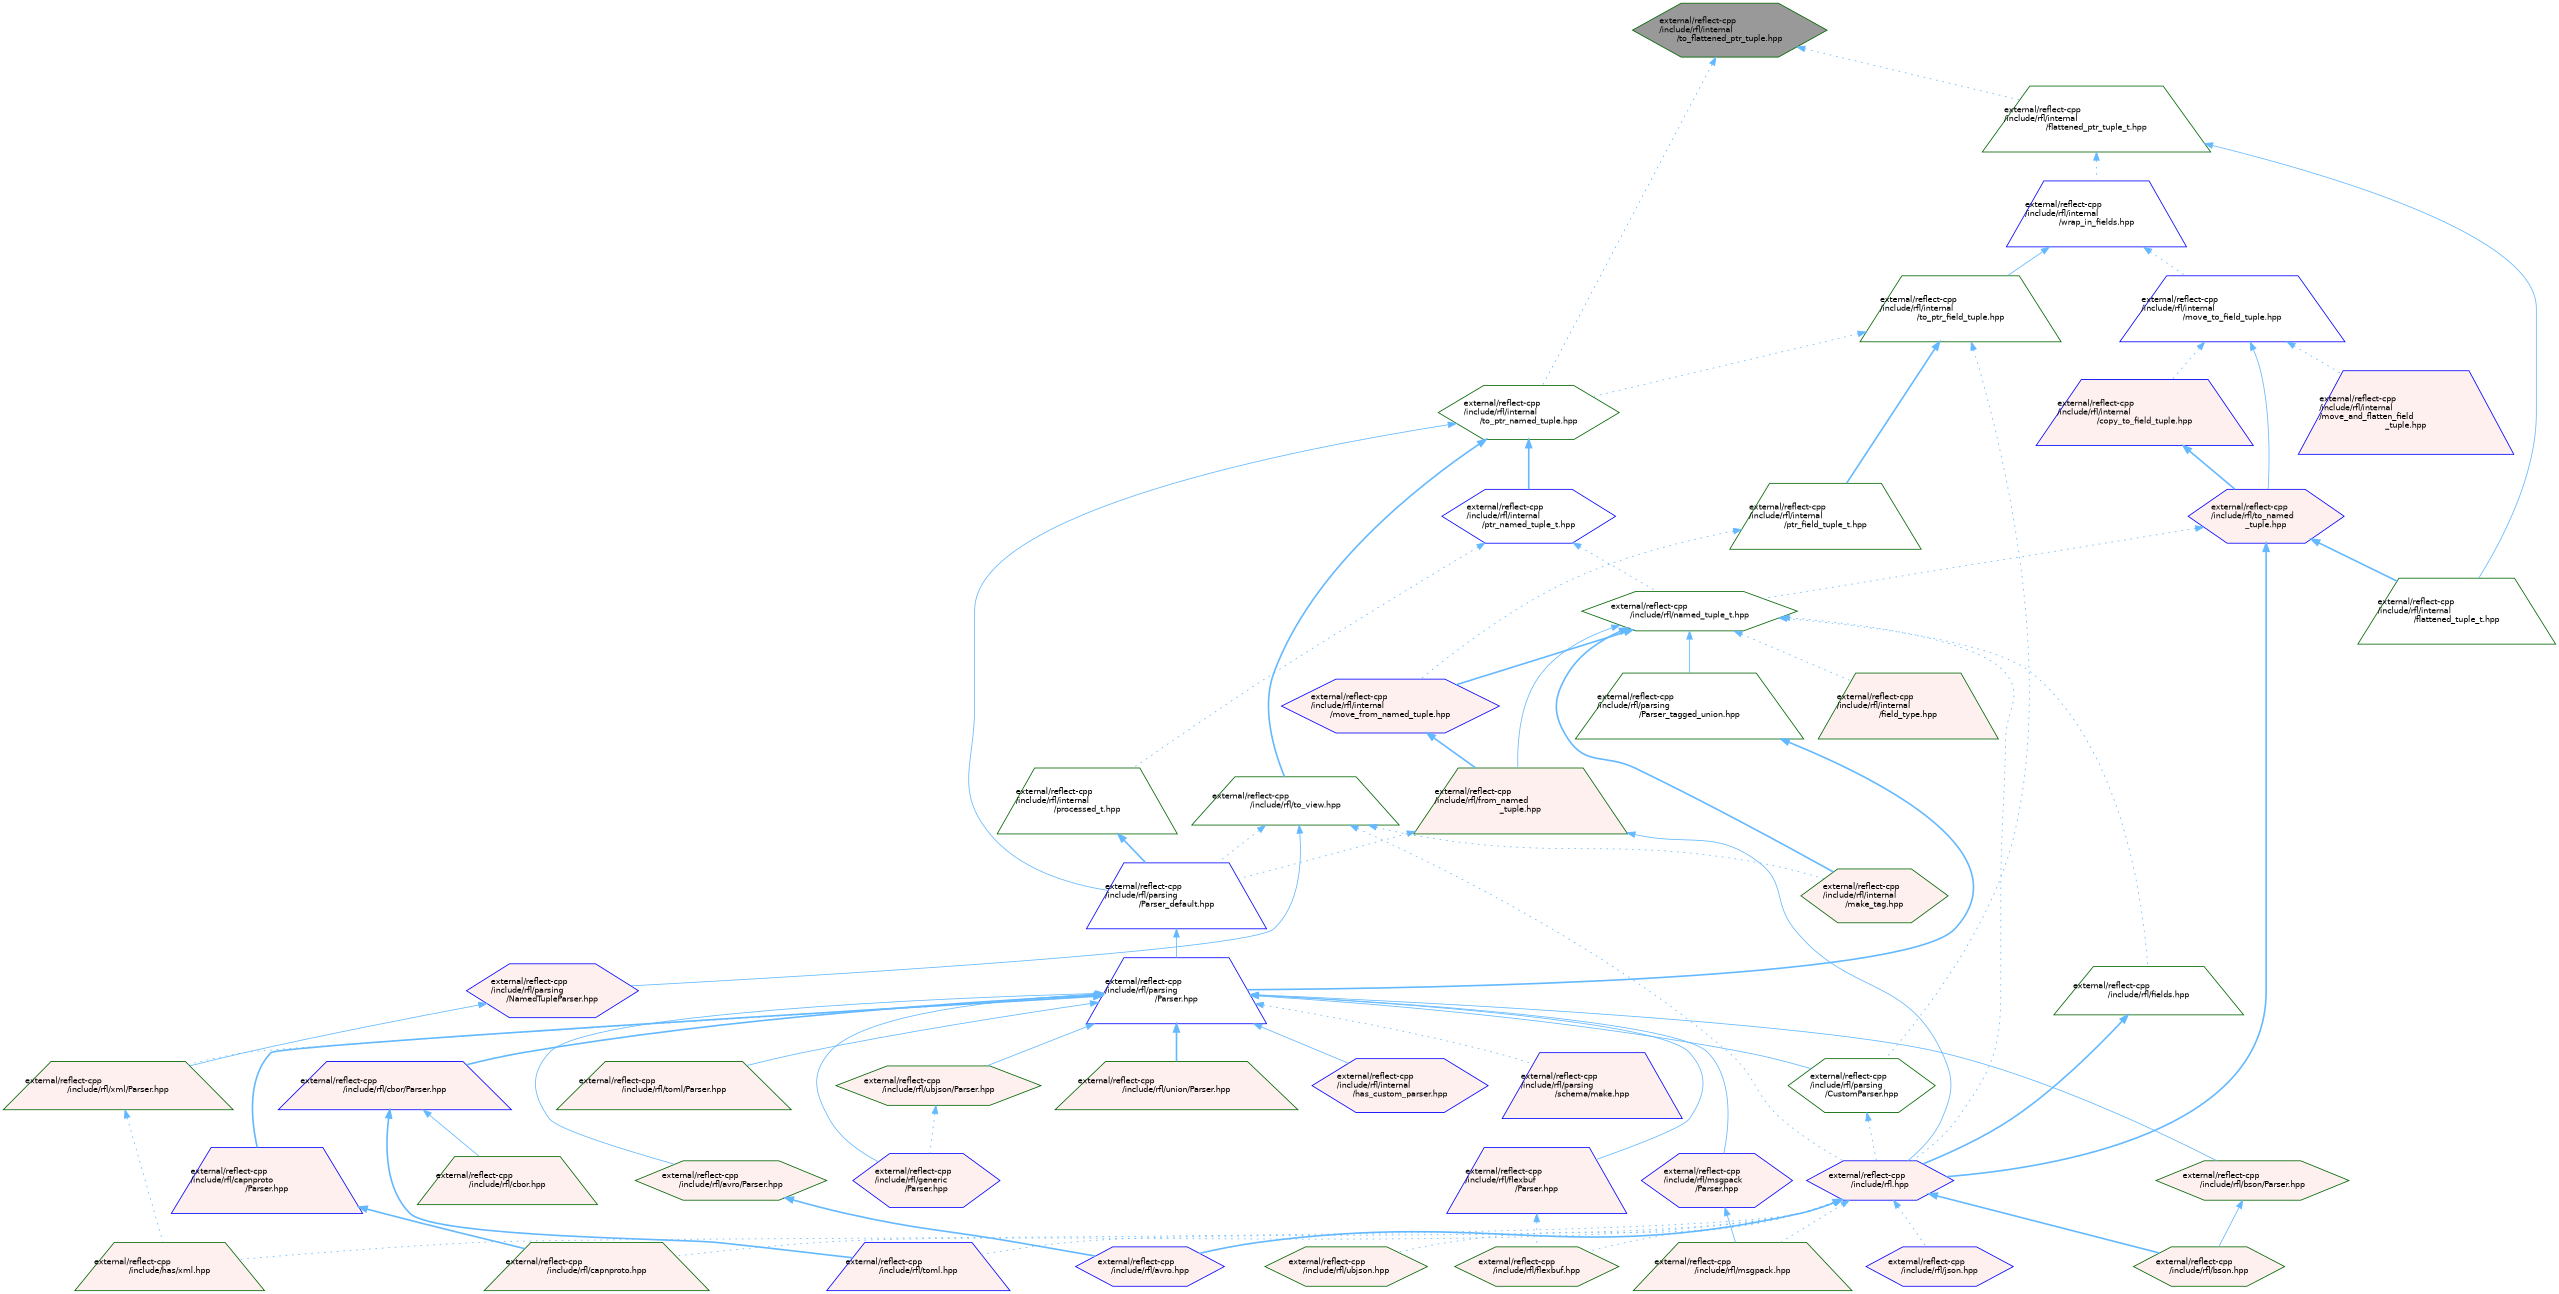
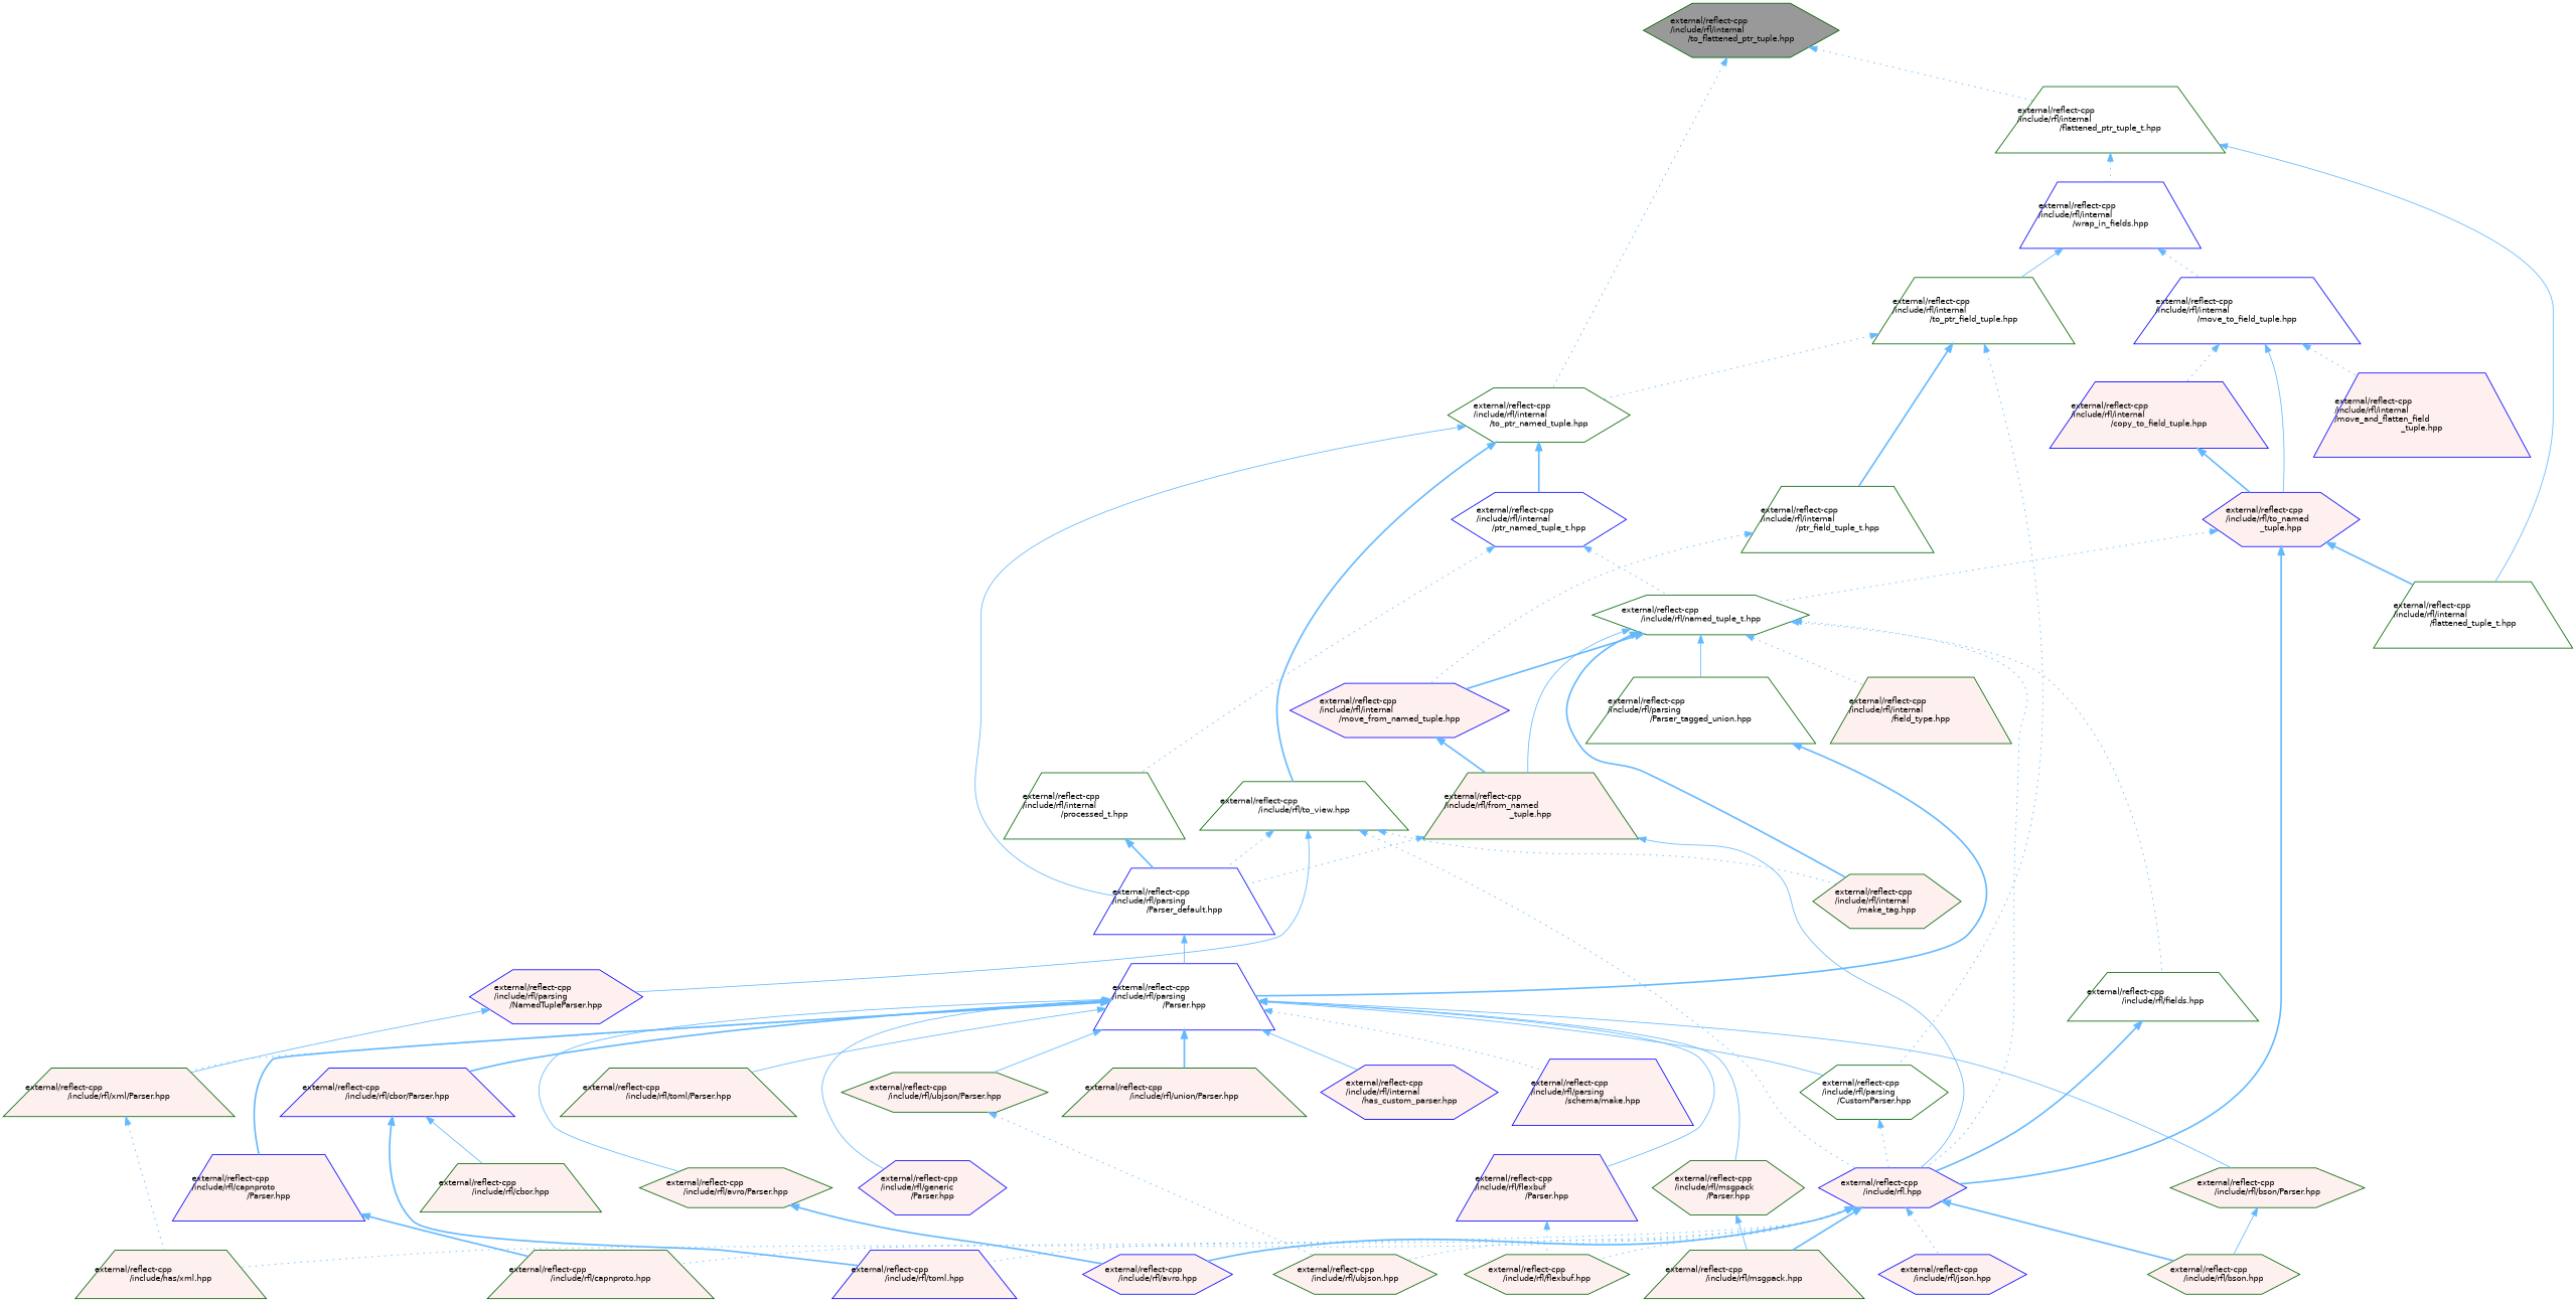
  digraph {
    node [color=darkgreen fillcolor="#FFF0F0" fontname=Helvetica fontsize=10 shape=trapezium style=filled]
    edge [color=steelblue1 dir=back fontname=Helvetica fontsize=10 labelfontname=Helvetica labelfontsize=10 style=dotted]
    n1 [fillcolor=grey60 fontcolor=black height=0.2 label="external/reflect-cpp\l/include/rfl/internal\l/to_flattened_ptr_tuple.hpp" shape=hexagon width=0.4]
    n2 [fillcolor=white height=0.2 label="external/reflect-cpp\l/include/rfl/internal\l/flattened_ptr_tuple_t.hpp" width=0.4]
    n3 [fillcolor=white height=0.2 label="external/reflect-cpp\l/include/rfl/internal\l/to_ptr_named_tuple.hpp" shape=hexagon width=0.4]
    n4 [fillcolor=white height=0.2 label="external/reflect-cpp\l/include/rfl/internal\l/flattened_tuple_t.hpp" width=0.4]
    n5 [color=blue fillcolor=white height=0.2 label="external/reflect-cpp\l/include/rfl/internal\l/wrap_in_fields.hpp" width=0.4]
    n6 [color=blue fillcolor=white height=0.2 label="external/reflect-cpp\l/include/rfl/parsing\l/Parser_default.hpp" width=0.4]
    n7 [color=blue fillcolor=white height=0.2 label="external/reflect-cpp\l/include/rfl/internal\l/ptr_named_tuple_t.hpp" shape=hexagon width=0.4]
    n8 [fillcolor=white height=0.2 label="external/reflect-cpp\l/include/rfl/to_view.hpp" width=0.4]
    n9 [color=blue fillcolor=white height=0.2 label="external/reflect-cpp\l/include/rfl/internal\l/move_to_field_tuple.hpp" width=0.4]
    n10 [fillcolor=white height=0.2 label="external/reflect-cpp\l/include/rfl/internal\l/to_ptr_field_tuple.hpp" width=0.4]
    n11 [color=blue height=0.2 label="external/reflect-cpp\l/include/rfl/internal\l/copy_to_field_tuple.hpp" width=0.4]
    n12 [color=blue height=0.2 label="external/reflect-cpp\l/include/rfl/to_named\l_tuple.hpp" shape=hexagon width=0.4]
    n13 [color=blue height=0.2 label="external/reflect-cpp\l/include/rfl/internal\l/move_and_flatten_field\l_tuple.hpp" width=0.4]
    n14 [fillcolor=white height=0.2 label="external/reflect-cpp\l/include/rfl/parsing\l/CustomParser.hpp" shape=hexagon width=0.4]
    n15 [fillcolor=white height=0.2 label="external/reflect-cpp\l/include/rfl/internal\l/ptr_field_tuple_t.hpp" width=0.4]
    n16 [color=blue height=0.2 label="external/reflect-cpp\l/include/rfl.hpp" shape=hexagon width=0.4]
    n17 [fillcolor=white height=0.2 label="external/reflect-cpp\l/include/rfl/named_tuple_t.hpp" shape=hexagon width=0.4]
    n18 [color=blue height=0.2 label="external/reflect-cpp\l/include/rfl/avro.hpp" shape=hexagon width=0.4]
    n19 [height=0.2 label="external/reflect-cpp\l/include/rfl/bson.hpp" shape=hexagon width=0.4]
    n20 [height=0.2 label="external/reflect-cpp\l/include/rfl/capnproto.hpp" width=0.4]
    n21 [height=0.2 label="external/reflect-cpp\l/include/rfl/flexbuf.hpp" shape=hexagon width=0.4]
    n22 [color=blue height=0.2 label="external/reflect-cpp\l/include/rfl/json.hpp" shape=hexagon width=0.4]
    n23 [height=0.2 label="external/reflect-cpp\l/include/rfl/msgpack.hpp" width=0.4]
    n24 [color=blue height=0.2 label="external/reflect-cpp\l/include/rfl/toml.hpp" width=0.4]
    n25 [height=0.2 label="external/reflect-cpp\l/include/rfl/ubjson.hpp" shape=hexagon width=0.4]
    n26 [height=0.2 label="external/reflect-cpp\l/include/has/xml.hpp" width=0.4]
    n27 [fillcolor=white height=0.2 label="external/reflect-cpp\l/include/rfl/fields.hpp" width=0.4]
    n28 [height=0.2 label="external/reflect-cpp\l/include/rfl/from_named\l_tuple.hpp" width=0.4]
    n29 [height=0.2 label="external/reflect-cpp\l/include/rfl/internal\l/field_type.hpp" width=0.4]
    n30 [height=0.2 label="external/reflect-cpp\l/include/rfl/internal\l/make_tag.hpp" shape=hexagon width=0.4]
    n31 [color=blue height=0.2 label="external/reflect-cpp\l/include/rfl/internal\l/move_from_named_tuple.hpp" shape=hexagon width=0.4]
    n32 [fillcolor=white height=0.2 label="external/reflect-cpp\l/include/rfl/parsing\l/Parser_tagged_union.hpp" width=0.4]
    n33 [height=0.2 label="external/reflect-cpp\l/include/rfl/cbor.hpp" width=0.4]
    n34 [color=blue fillcolor=white height=0.2 label="external/reflect-cpp\l/include/rfl/parsing\l/Parser.hpp" width=0.4]
    n35 [height=0.2 label="external/reflect-cpp\l/include/rfl/avro/Parser.hpp" shape=hexagon width=0.4]
    n36 [height=0.2 label="external/reflect-cpp\l/include/rfl/bson/Parser.hpp" shape=hexagon width=0.4]
    n37 [color=blue height=0.2 label="external/reflect-cpp\l/include/rfl/capnproto\l/Parser.hpp" width=0.4]
    n38 [color=blue height=0.2 label="external/reflect-cpp\l/include/rfl/cbor/Parser.hpp" width=0.4]
    n39 [color=blue height=0.2 label="external/reflect-cpp\l/include/rfl/flexbuf\l/Parser.hpp" width=0.4]
    n40 [color=blue height=0.2 label="external/reflect-cpp\l/include/rfl/generic\l/Parser.hpp" shape=hexagon width=0.4]
    n41 [color=blue height=0.2 label="external/reflect-cpp\l/include/rfl/internal\l/has_custom_parser.hpp" shape=hexagon width=0.4]
-   n42 [color=blue height=0.2 label="external/reflect-cpp\l/include/rfl/msgpack\l/Parser.hpp" shape=hexagon width=0.4]
+   n42 [height=0.2 label="external/reflect-cpp\l/include/rfl/msgpack\l/Parser.hpp" shape=hexagon width=0.4]
    n43 [color=blue height=0.2 label="external/reflect-cpp\l/include/rfl/parsing\l/schema/make.hpp" width=0.4]
    n44 [height=0.2 label="external/reflect-cpp\l/include/rfl/toml/Parser.hpp" width=0.4]
    n45 [height=0.2 label="external/reflect-cpp\l/include/rfl/ubjson/Parser.hpp" shape=hexagon width=0.4]
    n46 [height=0.2 label="external/reflect-cpp\l/include/rfl/xml/Parser.hpp" width=0.4]
    n47 [height=0.2 label="external/reflect-cpp\l/include/rfl/union/Parser.hpp" width=0.4]
    n48 [fillcolor=white height=0.2 label="external/reflect-cpp\l/include/rfl/internal\l/processed_t.hpp" width=0.4]
    n49 [color=blue height=0.2 label="external/reflect-cpp\l/include/rfl/parsing\l/NamedTupleParser.hpp" shape=hexagon width=0.4]
    n1 -> n2
    n1 -> n3
    n2 -> n4 [style=solid]
    n2 -> n5
    n3 -> n6 [style=solid]
    n3 -> n7 [style=bold]
    n3 -> n8 [style=bold]
    n5 -> n9
    n5 -> n10 [style=solid]
    n6 -> n34 [style=solid]
    n7 -> n17
    n7 -> n48
    n8 -> n6
    n8 -> n16
    n8 -> n30
    n8 -> n49 [style=solid]
    n9 -> n11
    n9 -> n12 [style=solid]
    n9 -> n13
    n10 -> n3
    n10 -> n14
    n10 -> n15 [style=bold]
    n11 -> n12 [style=bold]
    n12 -> n4 [style=bold]
    n12 -> n16 [style=bold]
    n12 -> n17
    n14 -> n16
    n15 -> n31
    n16 -> n18 [style=bold]
    n16 -> n19 [style=bold]
    n16 -> n20
    n16 -> n21
    n16 -> n22
-   n16 -> n23
+   n16 -> n23 [style=bold]
    n16 -> n24
    n16 -> n25
    n16 -> n26
    n17 -> n16
    n17 -> n27
    n17 -> n28 [style=solid]
    n17 -> n29
    n17 -> n30 [style=bold]
    n17 -> n31 [style=bold]
    n17 -> n32 [style=solid]
    n27 -> n16 [style=bold]
    n28 -> n6
    n28 -> n16 [style=solid]
    n31 -> n28 [style=bold]
    n32 -> n34 [style=bold]
    n34 -> n14 [style=solid]
    n34 -> n35 [style=solid]
    n34 -> n36 [style=solid]
    n34 -> n37 [style=bold]
    n34 -> n38 [style=bold]
    n34 -> n39 [style=solid]
    n34 -> n40 [style=solid]
    n34 -> n41 [style=solid]
    n34 -> n42 [style=solid]
    n34 -> n43
    n34 -> n44 [style=solid]
    n34 -> n45 [style=solid]
    n34 -> n46
    n34 -> n47 [style=bold]
    n35 -> n18 [style=bold]
    n36 -> n19 [style=solid]
    n37 -> n20 [style=bold]
    n38 -> n24 [style=bold]
    n38 -> n33 [style=solid]
    n39 -> n21
    n42 -> n23 [style=solid]
-   n45 -> n40
+   n45 -> n25
    n46 -> n26
    n48 -> n6 [style=bold]
    n49 -> n46 [style=solid]
  }
